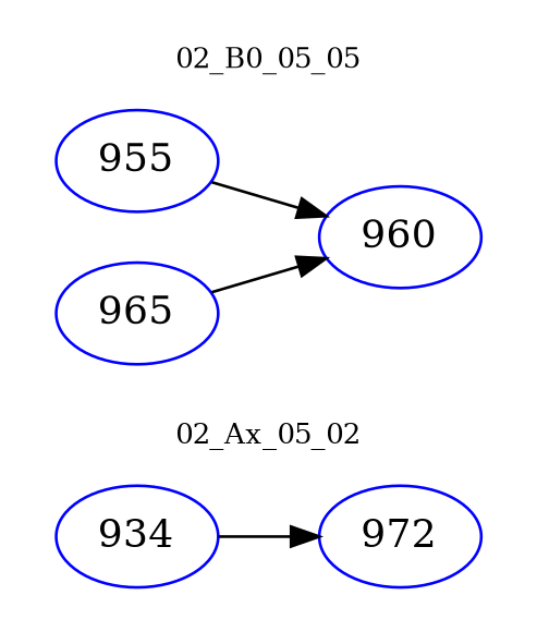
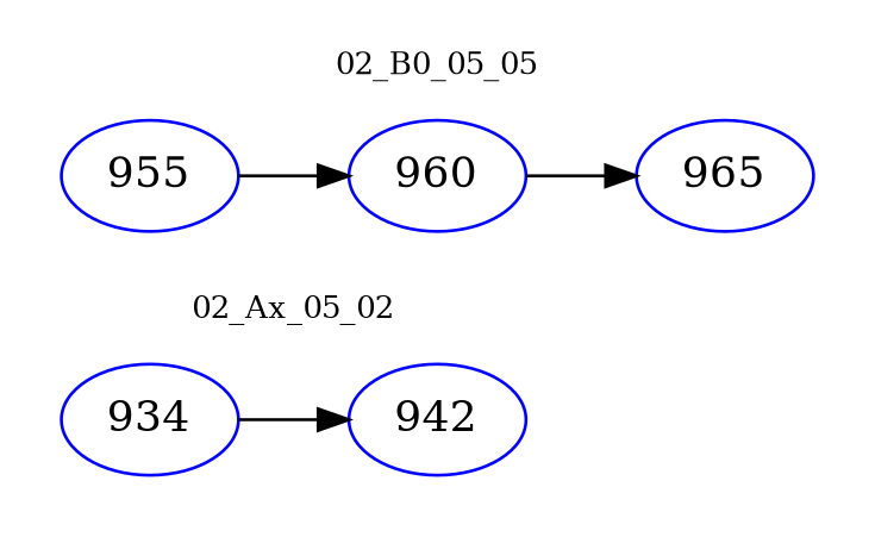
  digraph {
    rankdir=LR
    node [color=blue]
    edge [color=black]
    n1 [label=934]
-   n2 [label=972]
+   n2 [label=942]
    n3 [label=960]
    n4 [label=955]
    n5 [label=965]
    subgraph cluster_1 {
      color=white
      fontsize=10
      label="02_Ax_05_02"
      n1
      n2
    }
    subgraph cluster_2 {
      color=white
      fontsize=10
      label="02_B0_05_05"
      n3
      n4
      n5
    }
    n1 -> n2
-   n5 -> n3
+   n3 -> n5
    n4 -> n3
  }
